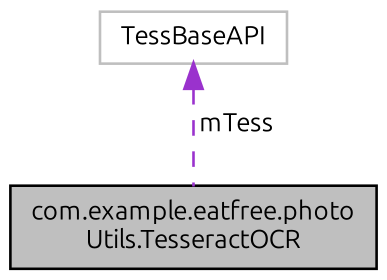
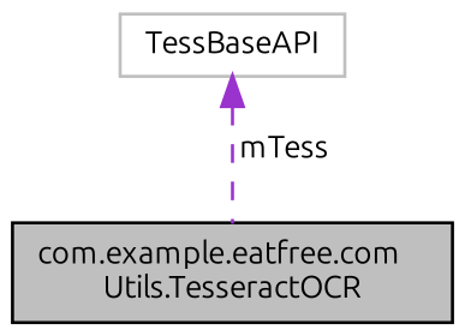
  digraph {
    fontname=Ubuntu
    node [fontname=Ubuntu fontsize=10 shape=record style=filled]
-   n1 [color=black fillcolor=grey75 fontcolor=black height=0.2 label="com.example.eatfree.photo\lUtils.TesseractOCR" width=0.4]
+   n1 [color=black fillcolor=grey75 fontcolor=black height=0.2 label="com.example.eatfree.com\lUtils.TesseractOCR" width=0.4]
    n2 [color=grey75 fillcolor=white height=0.2 label=TessBaseAPI width=0.4]
    n2 -> n1 [color=darkorchid3 dir=back fontname=Ubuntu fontsize=10 label=" mTess" labelfontname=Helvetica labelfontsize=10 style=dashed]
  }
